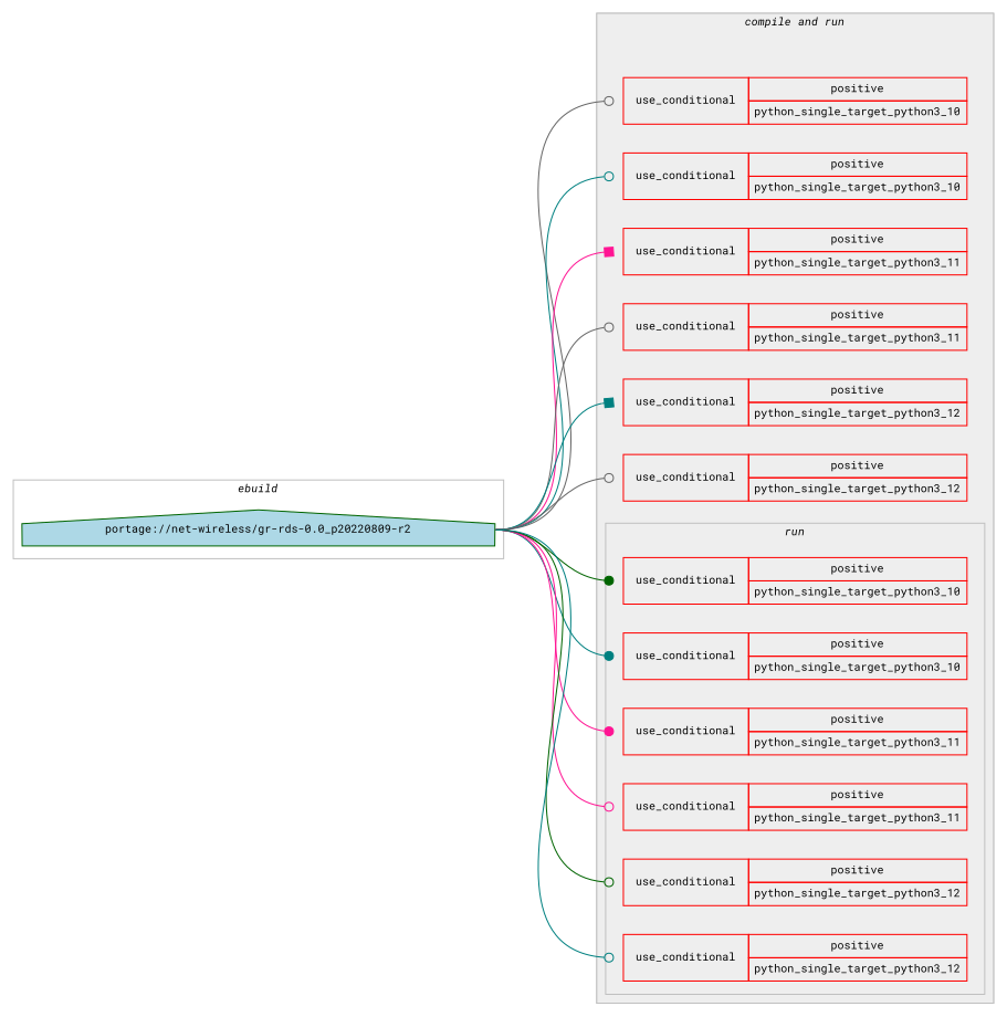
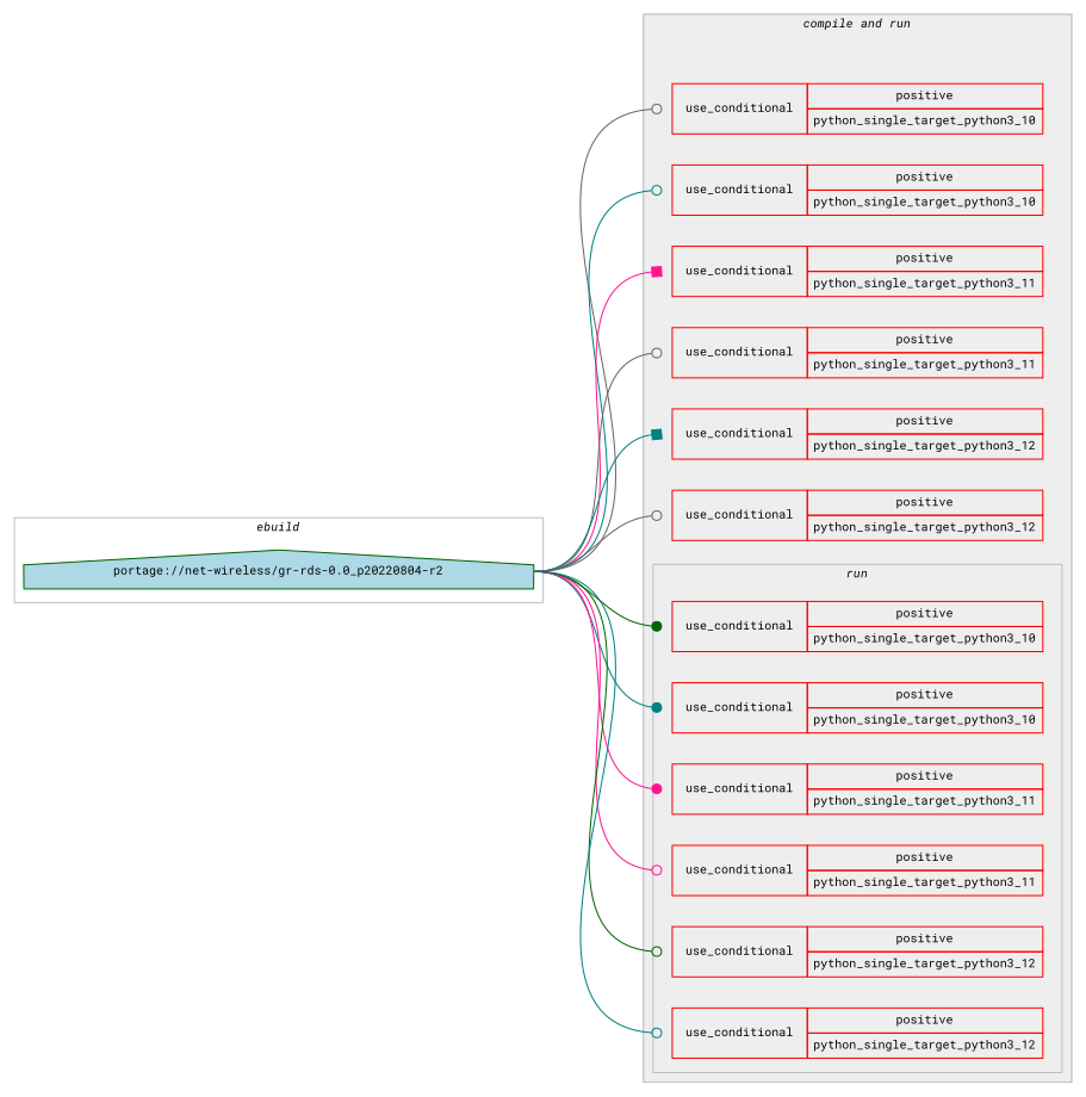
  digraph {
    compound=true
    concentrate=true
    fontname="Roboto Mono"
    fontsize=10
    newrank=true
    rankdir=LR
    ranksep=1.5
    node [color=red fontname="Roboto Mono" fontsize=10 shape=none]
    edge [arrowhead=odot headport=w style=solid tailport=e weight=20 color=teal fontname="Roboto Mono"]
-   n1 [color=darkgreen label="portage://net-wireless/gr-rds-0.0_p20220809-r2" width=4 style=filled fillcolor=lightblue shape=house]
+   n1 [color=darkgreen label="portage://net-wireless/gr-rds-0.0_p20220804-r2" width=4 style=filled fillcolor=lightblue shape=house]
    n2 [label=<<TABLE BORDER="0" CELLBORDER="1" CELLSPACING="0" CELLPADDING="4"><TR><TD ROWSPAN="3" CELLPADDING="10">use_conditional</TD></TR><TR><TD>positive</TD></TR><TR><TD>python_single_target_python3_10</TD></TR></TABLE>>]
    n3 [label=<<TABLE BORDER="0" CELLBORDER="1" CELLSPACING="0" CELLPADDING="4"><TR><TD ROWSPAN="3" CELLPADDING="10">use_conditional</TD></TR><TR><TD>positive</TD></TR><TR><TD>python_single_target_python3_10</TD></TR></TABLE>>]
    n4 [label=<<TABLE BORDER="0" CELLBORDER="1" CELLSPACING="0" CELLPADDING="4"><TR><TD ROWSPAN="3" CELLPADDING="10">use_conditional</TD></TR><TR><TD>positive</TD></TR><TR><TD>python_single_target_python3_11</TD></TR></TABLE>>]
    n5 [label=<<TABLE BORDER="0" CELLBORDER="1" CELLSPACING="0" CELLPADDING="4"><TR><TD ROWSPAN="3" CELLPADDING="10">use_conditional</TD></TR><TR><TD>positive</TD></TR><TR><TD>python_single_target_python3_11</TD></TR></TABLE>>]
    n6 [label=<<TABLE BORDER="0" CELLBORDER="1" CELLSPACING="0" CELLPADDING="4"><TR><TD ROWSPAN="3" CELLPADDING="10">use_conditional</TD></TR><TR><TD>positive</TD></TR><TR><TD>python_single_target_python3_12</TD></TR></TABLE>>]
    n7 [label=<<TABLE BORDER="0" CELLBORDER="1" CELLSPACING="0" CELLPADDING="4"><TR><TD ROWSPAN="3" CELLPADDING="10">use_conditional</TD></TR><TR><TD>positive</TD></TR><TR><TD>python_single_target_python3_12</TD></TR></TABLE>>]
    n8 [label=<<TABLE BORDER="0" CELLBORDER="1" CELLSPACING="0" CELLPADDING="4"><TR><TD ROWSPAN="3" CELLPADDING="10">use_conditional</TD></TR><TR><TD>positive</TD></TR><TR><TD>python_single_target_python3_10</TD></TR></TABLE>>]
    n9 [label=<<TABLE BORDER="0" CELLBORDER="1" CELLSPACING="0" CELLPADDING="4"><TR><TD ROWSPAN="3" CELLPADDING="10">use_conditional</TD></TR><TR><TD>positive</TD></TR><TR><TD>python_single_target_python3_10</TD></TR></TABLE>>]
    n10 [label=<<TABLE BORDER="0" CELLBORDER="1" CELLSPACING="0" CELLPADDING="4"><TR><TD ROWSPAN="3" CELLPADDING="10">use_conditional</TD></TR><TR><TD>positive</TD></TR><TR><TD>python_single_target_python3_11</TD></TR></TABLE>>]
    n11 [label=<<TABLE BORDER="0" CELLBORDER="1" CELLSPACING="0" CELLPADDING="4"><TR><TD ROWSPAN="3" CELLPADDING="10">use_conditional</TD></TR><TR><TD>positive</TD></TR><TR><TD>python_single_target_python3_11</TD></TR></TABLE>>]
    n12 [label=<<TABLE BORDER="0" CELLBORDER="1" CELLSPACING="0" CELLPADDING="4"><TR><TD ROWSPAN="3" CELLPADDING="10">use_conditional</TD></TR><TR><TD>positive</TD></TR><TR><TD>python_single_target_python3_12</TD></TR></TABLE>>]
    n13 [label=<<TABLE BORDER="0" CELLBORDER="1" CELLSPACING="0" CELLPADDING="4"><TR><TD ROWSPAN="3" CELLPADDING="10">use_conditional</TD></TR><TR><TD>positive</TD></TR><TR><TD>python_single_target_python3_12</TD></TR></TABLE>>]
    subgraph cluster_1 {
      color=gray
      label=<<i>ebuild</i>>
      rank=same
      n1
    }
    subgraph cluster_2 {
      color=gray
      label=<<i>dependencies</i>>
      subgraph cluster_3 {
        color=gray
        fillcolor="#eeeeee"
        label=<<i>compile</i>>
        style=filled
        subgraph sub_4 {
          color=gray
          fillcolor="#eeeeee"
          label=<<i>compile</i>>
          style=filled
          n2
        }
        subgraph sub_5 {
          color=gray
          fillcolor="#eeeeee"
          label=<<i>compile</i>>
          style=filled
          n3
        }
        subgraph sub_6 {
          color=gray
          fillcolor="#eeeeee"
          label=<<i>compile</i>>
          style=filled
          n4
        }
        subgraph sub_7 {
          color=gray
          fillcolor="#eeeeee"
          label=<<i>compile</i>>
          style=filled
          n5
        }
        subgraph sub_8 {
          color=gray
          fillcolor="#eeeeee"
          label=<<i>compile</i>>
          style=filled
          n6
        }
        subgraph sub_9 {
          color=gray
          fillcolor="#eeeeee"
          label=<<i>compile</i>>
          style=filled
          n7
        }
      }
      subgraph cluster_10 {
        color=gray
        fillcolor="#eeeeee"
        label=<<i>compile and run</i>>
        style=filled
      }
      subgraph cluster_11 {
        color=gray
        fillcolor="#eeeeee"
        label=<<i>run</i>>
        style=filled
        subgraph sub_12 {
          color=gray
          fillcolor="#eeeeee"
          label=<<i>run</i>>
          style=filled
          n8
        }
        subgraph sub_13 {
          color=gray
          fillcolor="#eeeeee"
          label=<<i>run</i>>
          style=filled
          n9
        }
        subgraph sub_14 {
          color=gray
          fillcolor="#eeeeee"
          label=<<i>run</i>>
          style=filled
          n10
        }
        subgraph sub_15 {
          color=gray
          fillcolor="#eeeeee"
          label=<<i>run</i>>
          style=filled
          n11
        }
        subgraph sub_16 {
          color=gray
          fillcolor="#eeeeee"
          label=<<i>run</i>>
          style=filled
          n12
        }
        subgraph sub_17 {
          color=gray
          fillcolor="#eeeeee"
          label=<<i>run</i>>
          style=filled
          n13
        }
      }
    }
    subgraph cluster_18 {
      color=gray
      label=<<i>candidates</i>>
      rank=same
    }
    n1 -> n2 [color=gray40]
    n1 -> n3
    n1 -> n4 [arrowhead=box color=deeppink]
    n1 -> n5 [color=gray40]
    n1 -> n6 [arrowhead=box]
    n1 -> n7 [color=gray40]
    n1 -> n8 [arrowhead=dot color=darkgreen]
    n1 -> n9 [arrowhead=dot]
    n1 -> n10 [arrowhead=dot color=deeppink]
    n1 -> n11 [color=deeppink]
    n1 -> n12 [color=darkgreen]
    n1 -> n13
  }
